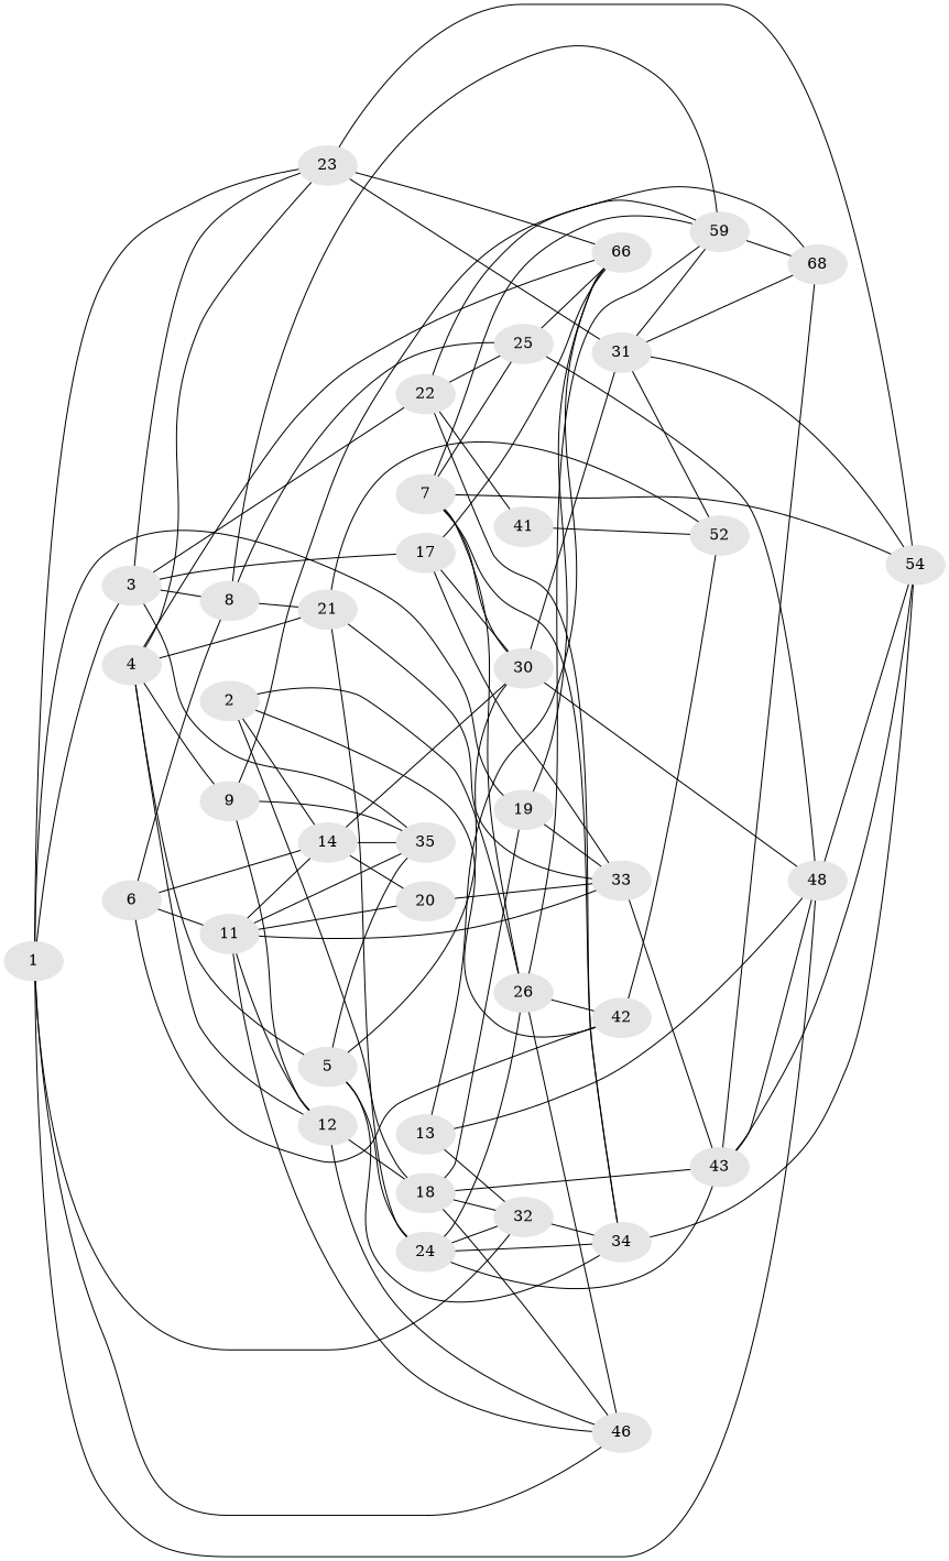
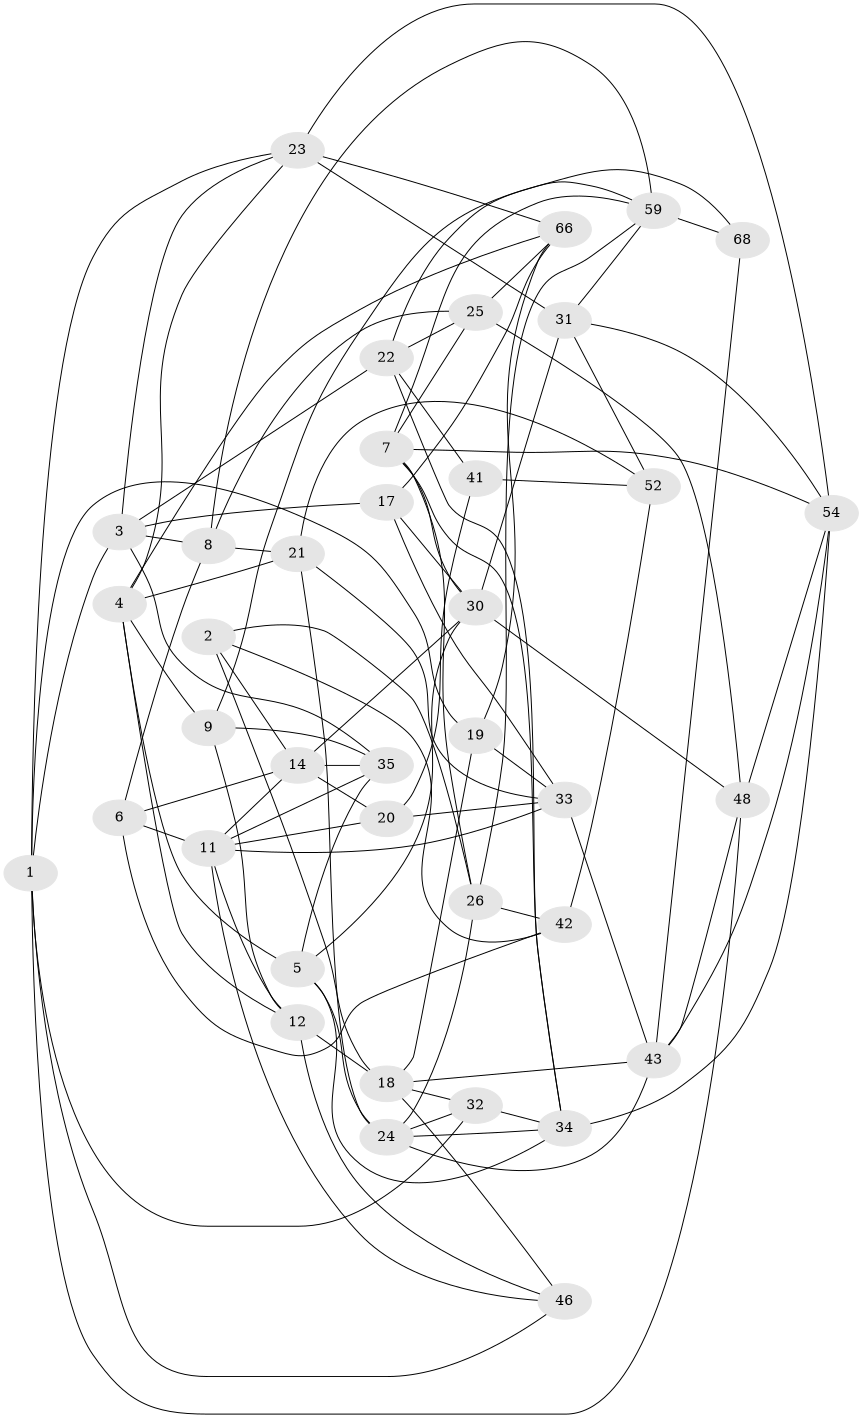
  graph {
    rankdir=LR
    node [color=gray90 style=filled]
    1 [super="+15"]
    3 [super="+36"]
    19
    23 [super="+27"]
    32 [super="+40"]
    46 [super="+55"]
    48 [super="+58"]
    8 [super="+63"]
    17
    22 [super="+53"]
    35 [super="+60"]
    66 [super="+67"]
    33 [super="+45"]
    54 [super="+57"]
    31 [super="+65"]
    34 [super="+38"]
    2 [super="+51"]
    14 [super="+44"]
    18 [super="+62"]
    26 [super="+37"]
    42
    30 [super="+49"]
    20
    43 [super="+50"]
    59 [super="+64"]
    41
    52
    21 [super="+29"]
    25 [super="+47"]
    68
    4 [super="+56"]
    5 [super="+16"]
    9
    12 [super="+28"]
    24 [super="+61"]
    6
    11 [super="+39"]
    7 [super="+10"]
-   13
    1 -- 3
    1 -- 19
    1 -- 23
    1 -- 32
    1 -- 46
    1 -- 48
    3 -- 23
    3 -- 8
    3 -- 17
    3 -- 22
    3 -- 35
    19 -- 66
    19 -- 33
    23 -- 66
    23 -- 54
    23 -- 31
    32 -- 34
    48 -- 54
    8 -- 59
    8 -- 21 [weight=2]
    8 -- 25
    17 -- 66
    17 -- 33
    17 -- 30
    22 -- 34
    22 -- 41
    22 -- 25 [weight=2]
    22 -- 68
    33 -- 43
    31 -- 54
    31 -- 59
    31 -- 52
-   31 -- 68
    34 -- 54
    2 -- 14
    2 -- 18
    2 -- 26
    2 -- 42
    14 -- 35
    14 -- 30
    14 -- 20
    18 -- 19
    18 -- 32
    18 -- 46
    18 -- 43
-   26 -- 46
    26 -- 42
    26 -- 59
    42 -- 52
    30 -- 48
    30 -- 31
    20 -- 33
+   20 -- 41
    43 -- 48
    43 -- 54
    43 -- 68
    59 -- 68
    41 -- 52
    21 -- 33
    21 -- 52
    21 -- 24
    25 -- 48
    25 -- 66
    4 -- 23
    4 -- 66
    4 -- 21
    4 -- 5
    4 -- 9
    4 -- 12
    5 -- 35 [weight=2]
    5 -- 34
    5 -- 30
    5 -- 24
    9 -- 35
    9 -- 59
    9 -- 12
    12 -- 46 [weight=2]
    12 -- 18
    24 -- 32
    24 -- 34
    24 -- 26
    24 -- 43
    6 -- 8
    6 -- 14
    6 -- 42
    6 -- 11
    11 -- 46
    11 -- 35
    11 -- 33
    11 -- 14
    11 -- 20
    11 -- 12
    7 -- 54
    7 -- 34
    7 -- 26
    7 -- 30
    7 -- 59
    7 -- 25
-   13 -- 32 [weight=2]
-   13 -- 48
-   13 -- 66
  }
